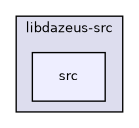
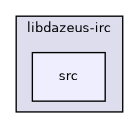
  digraph {
    compound=true
    n1 [fillcolor="#eeeeff" fontname=Helvetica fontsize=10 label=src pencolor=black shape=box style=filled]
    subgraph cluster_1 {
      bgcolor="#ddddee"
      fontname=Helvetica
      fontsize=10
-     label="libdazeus-src"
+     label="libdazeus-irc"
      pencolor=black
      n1
    }
  }
